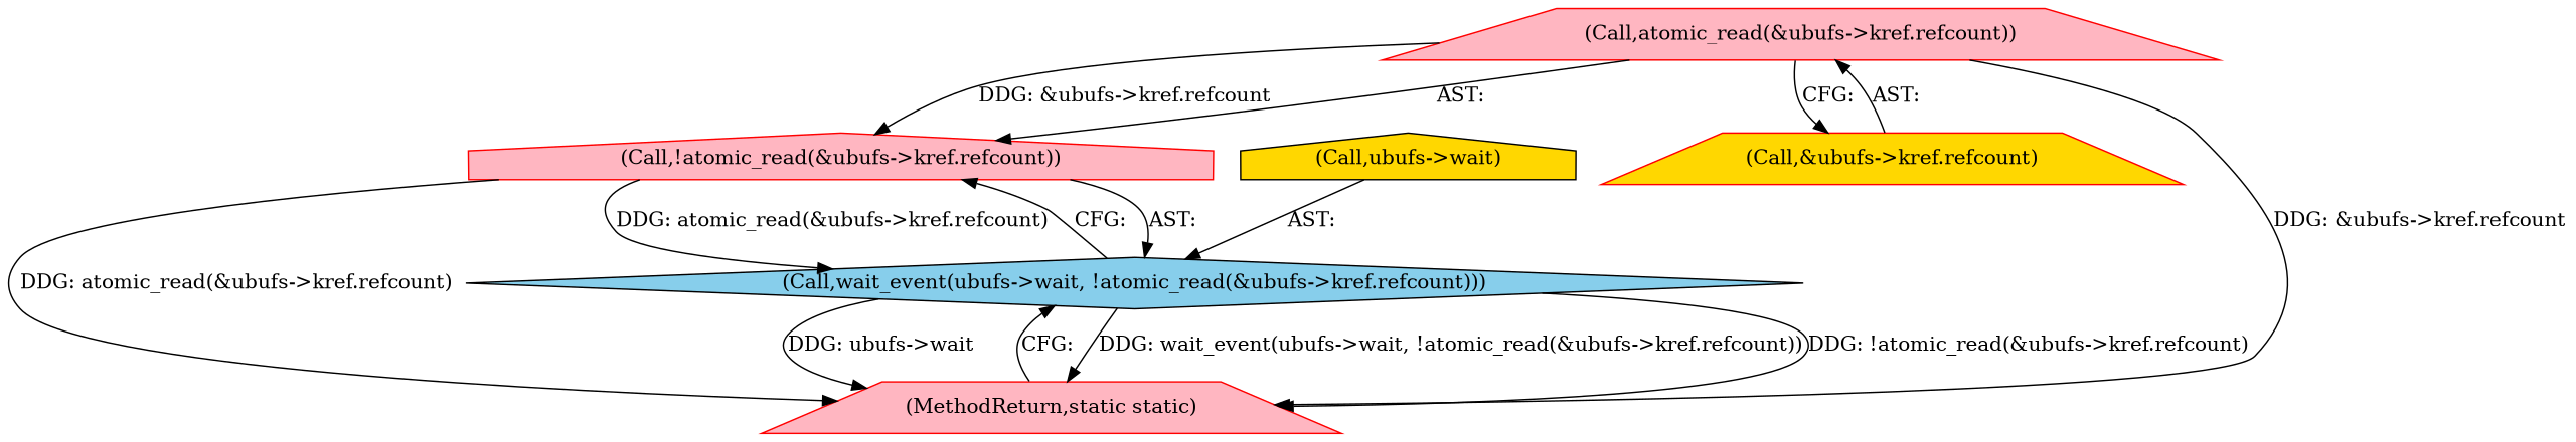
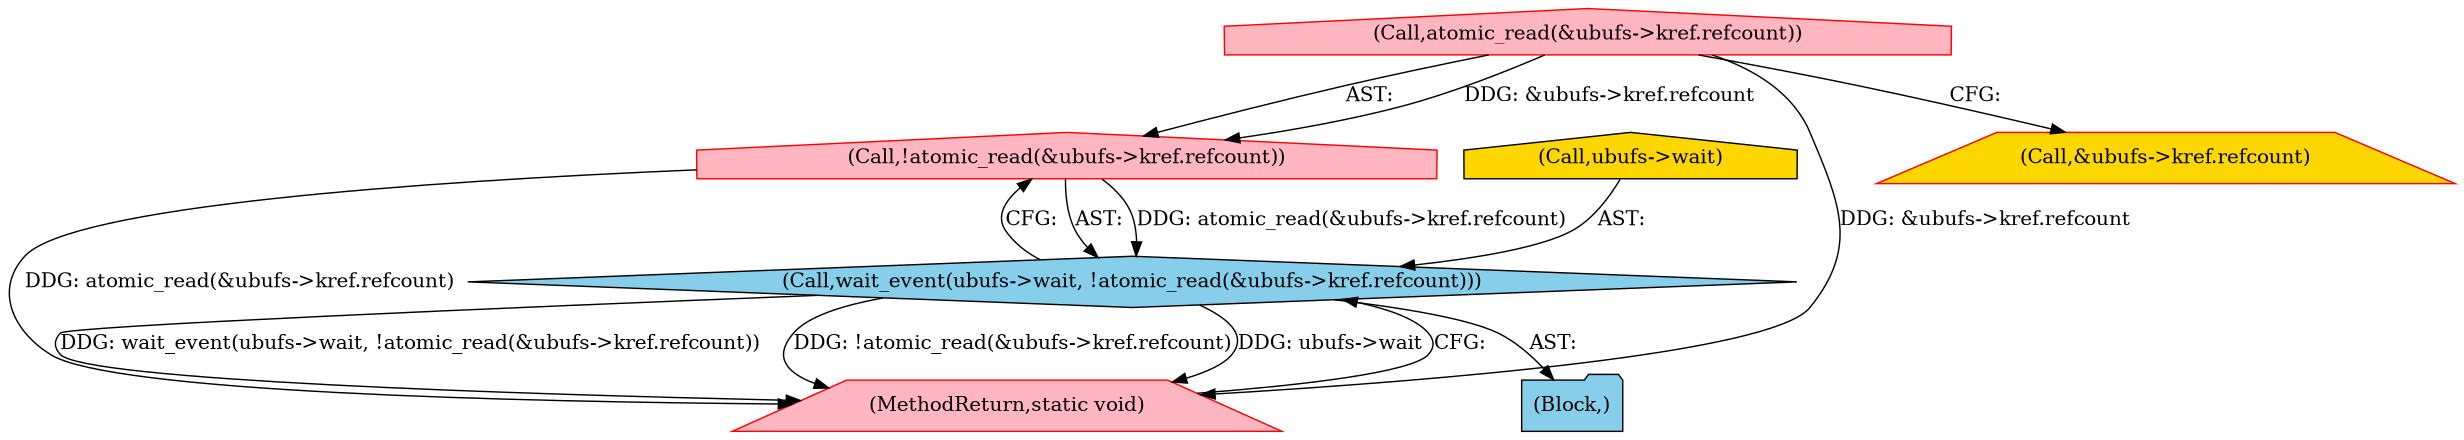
  digraph {
    node [color=red fillcolor=lightpink shape=house style=filled]
    n1 [label="(Call,!atomic_read(&ubufs->kref.refcount))"]
    n2 [color=black fillcolor=skyblue label="(Call,wait_event(ubufs->wait, !atomic_read(&ubufs->kref.refcount)))" shape=diamond]
-   n3 [label="(MethodReturn,static static)" shape=trapezium]
-   n4 [label="(Call,atomic_read(&ubufs->kref.refcount))" shape=trapezium]
+   n3 [label="(MethodReturn,static void)" shape=trapezium]
+   n4 [label="(Call,atomic_read(&ubufs->kref.refcount))"]
    n5 [fillcolor=gold label="(Call,&ubufs->kref.refcount)" shape=trapezium]
+   n6 [color=black fillcolor=skyblue label="(Block,)" shape=folder]
    n7 [color=black fillcolor=gold label="(Call,ubufs->wait)"]
    n1 -> n2 [label="AST: "]
    n1 -> n2 [label="DDG: atomic_read(&ubufs->kref.refcount)"]
    n1 -> n3 [label="DDG: atomic_read(&ubufs->kref.refcount)"]
    n2 -> n1 [label="CFG: "]
    n2 -> n3 [label="DDG: wait_event(ubufs->wait, !atomic_read(&ubufs->kref.refcount))"]
    n2 -> n3 [label="DDG: !atomic_read(&ubufs->kref.refcount)"]
    n2 -> n3 [label="DDG: ubufs->wait"]
+   n2 -> n6 [label="AST: "]
    n3 -> n2 [label="CFG: "]
    n4 -> n1 [label="AST: "]
    n4 -> n1 [label="DDG: &ubufs->kref.refcount"]
    n4 -> n3 [label="DDG: &ubufs->kref.refcount"]
    n4 -> n5 [label="CFG: "]
-   n5 -> n4 [label="AST: "]
    n7 -> n2 [label="AST: "]
  }
